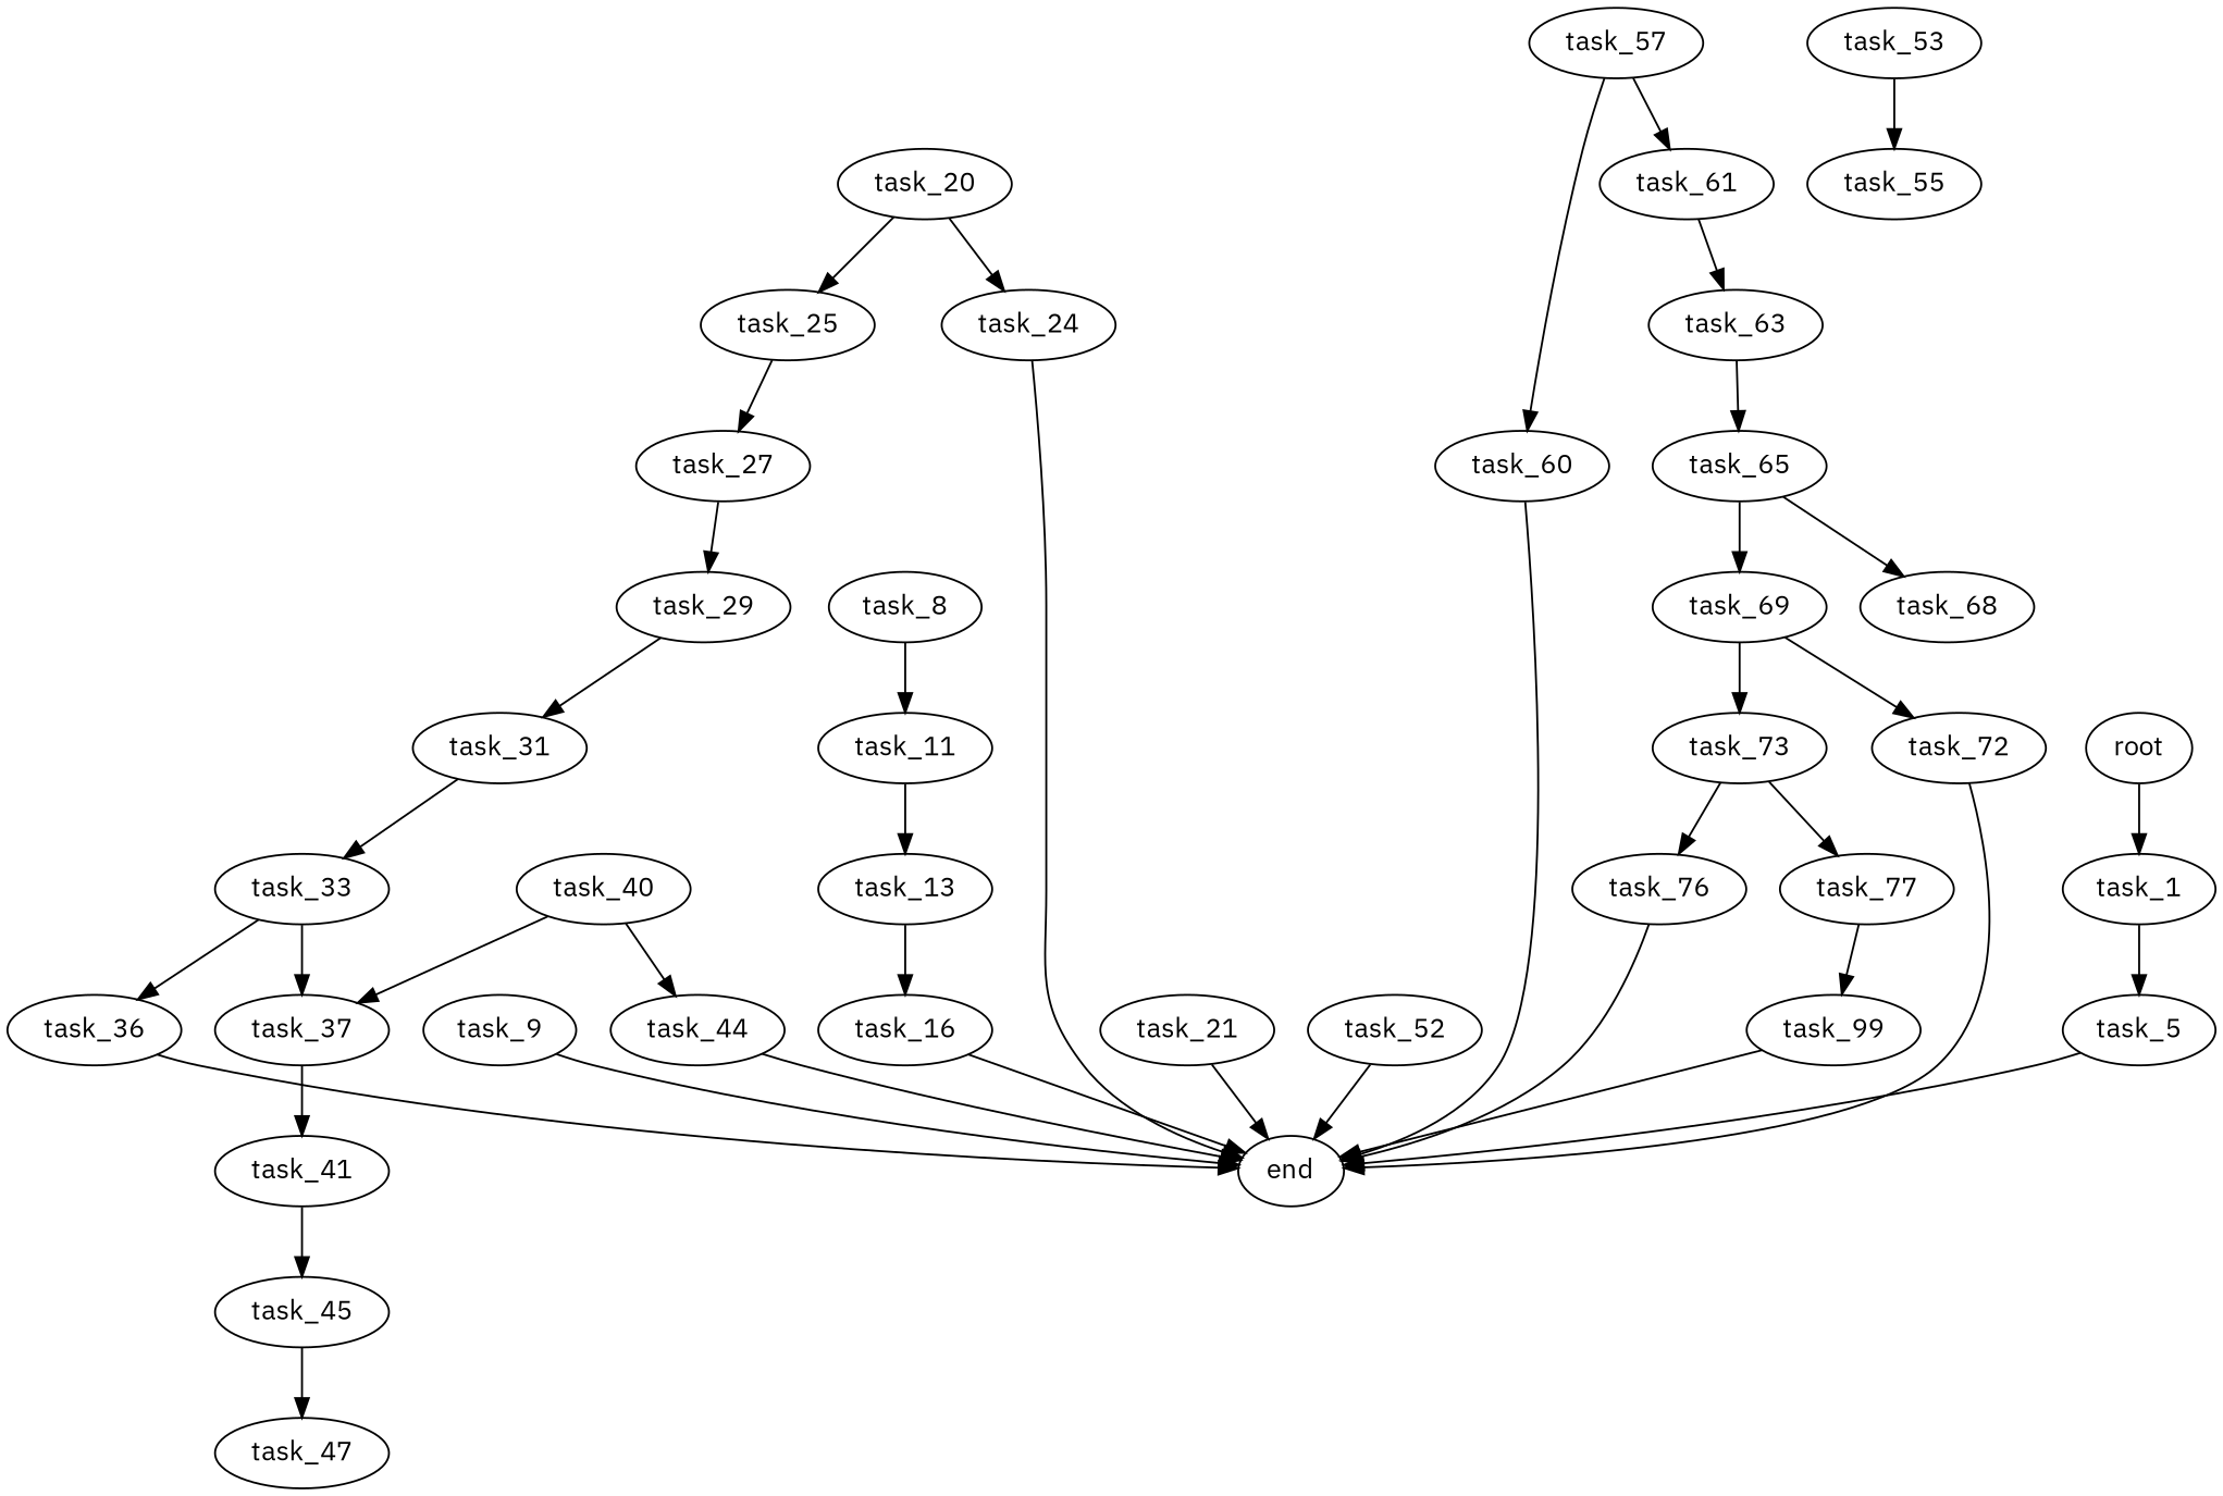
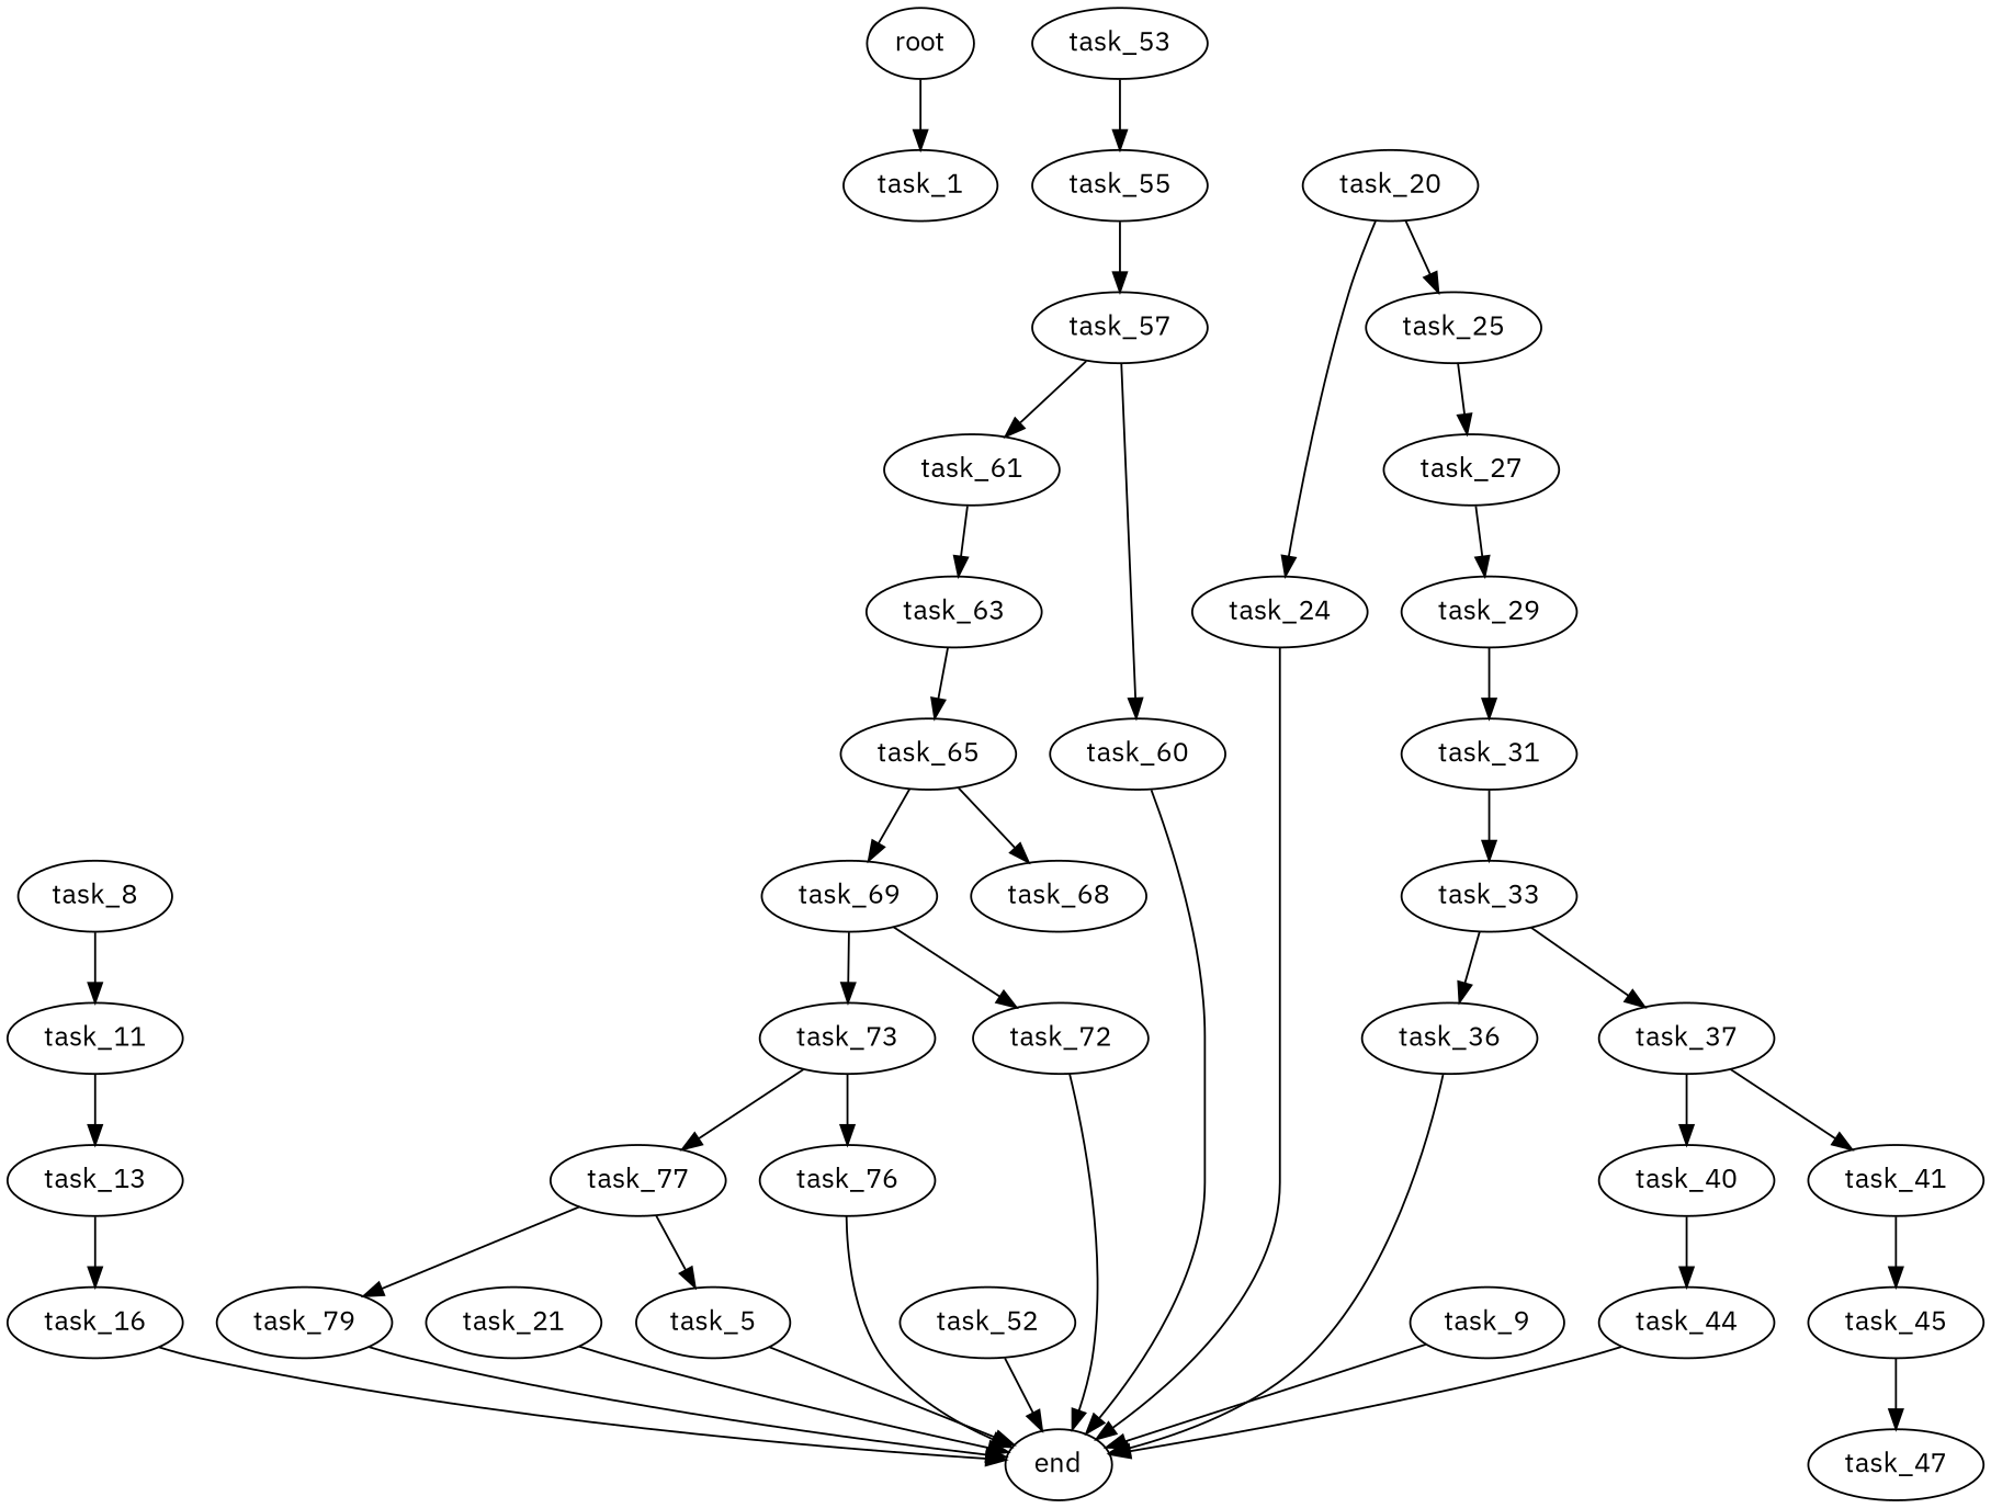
  digraph {
    fontname="IBM Plex Sans"
    node [fontname="IBM Plex Sans"]
    edge [fontname="IBM Plex Sans"]
    root
    task_1
    task_5
    end
    task_8
    task_11
    task_9
    task_13
    task_16
    task_20
    task_24
    task_25
    task_21
    task_27
    task_29
    task_31
    task_33
    task_36
    task_37
    task_40
    task_41
    task_44
    task_45
    task_47
    task_52
    task_53
    task_55
    task_57
    task_60
    task_61
    task_63
    task_65
    task_68
    task_69
    task_72
    task_73
    task_76
    task_77
-   task_79 [label=task_99]
+   task_79
    root -> task_1
-   task_1 -> task_5
+   task_77 -> task_5
    task_5 -> end
    task_8 -> task_11
    task_11 -> task_13
    task_9 -> end
    task_13 -> task_16
    task_16 -> end
    task_20 -> task_24
    task_20 -> task_25
    task_24 -> end
    task_25 -> task_27
    task_21 -> end
    task_27 -> task_29
    task_29 -> task_31
    task_31 -> task_33
    task_33 -> task_36
    task_33 -> task_37
    task_36 -> end
-   task_40 -> task_37
+   task_37 -> task_40
    task_37 -> task_41
    task_40 -> task_44
    task_41 -> task_45
    task_44 -> end
    task_45 -> task_47
    task_52 -> end
    task_53 -> task_55
+   task_55 -> task_57
    task_57 -> task_60
    task_57 -> task_61
    task_60 -> end
    task_61 -> task_63
    task_63 -> task_65
    task_65 -> task_68
    task_65 -> task_69
    task_69 -> task_72
    task_69 -> task_73
    task_72 -> end
    task_73 -> task_76
    task_73 -> task_77
    task_76 -> end
    task_77 -> task_79
    task_79 -> end
  }
